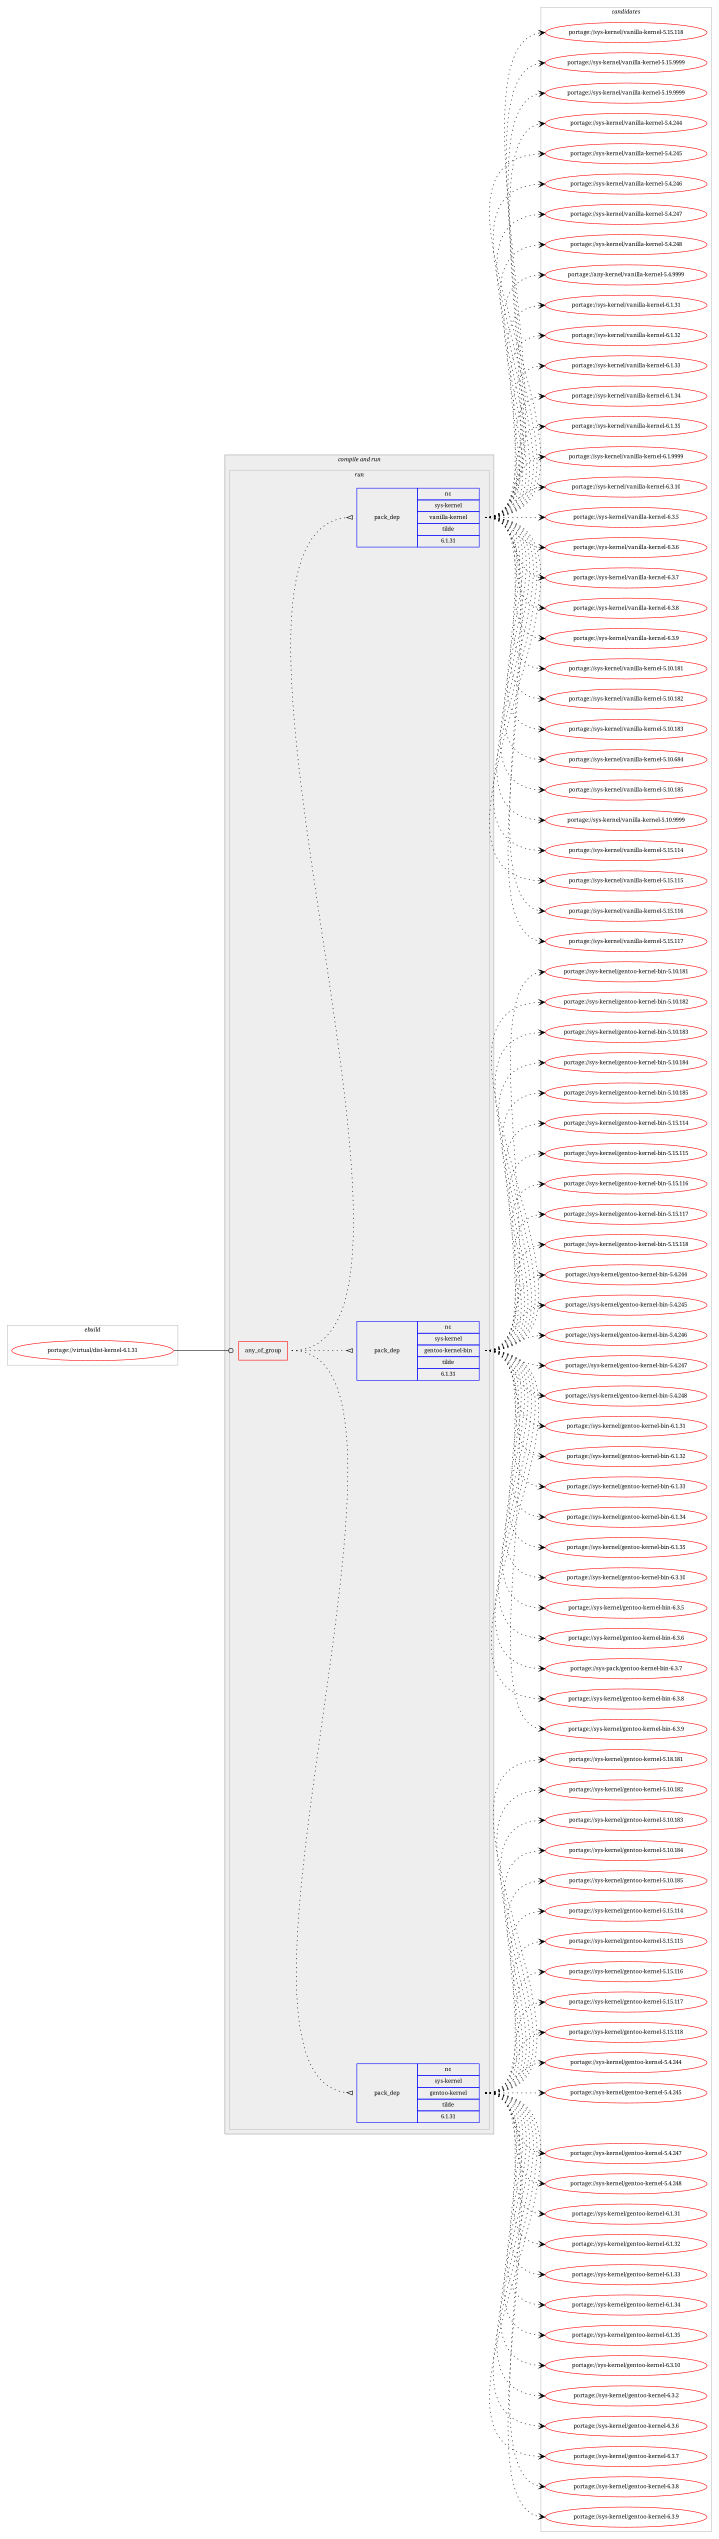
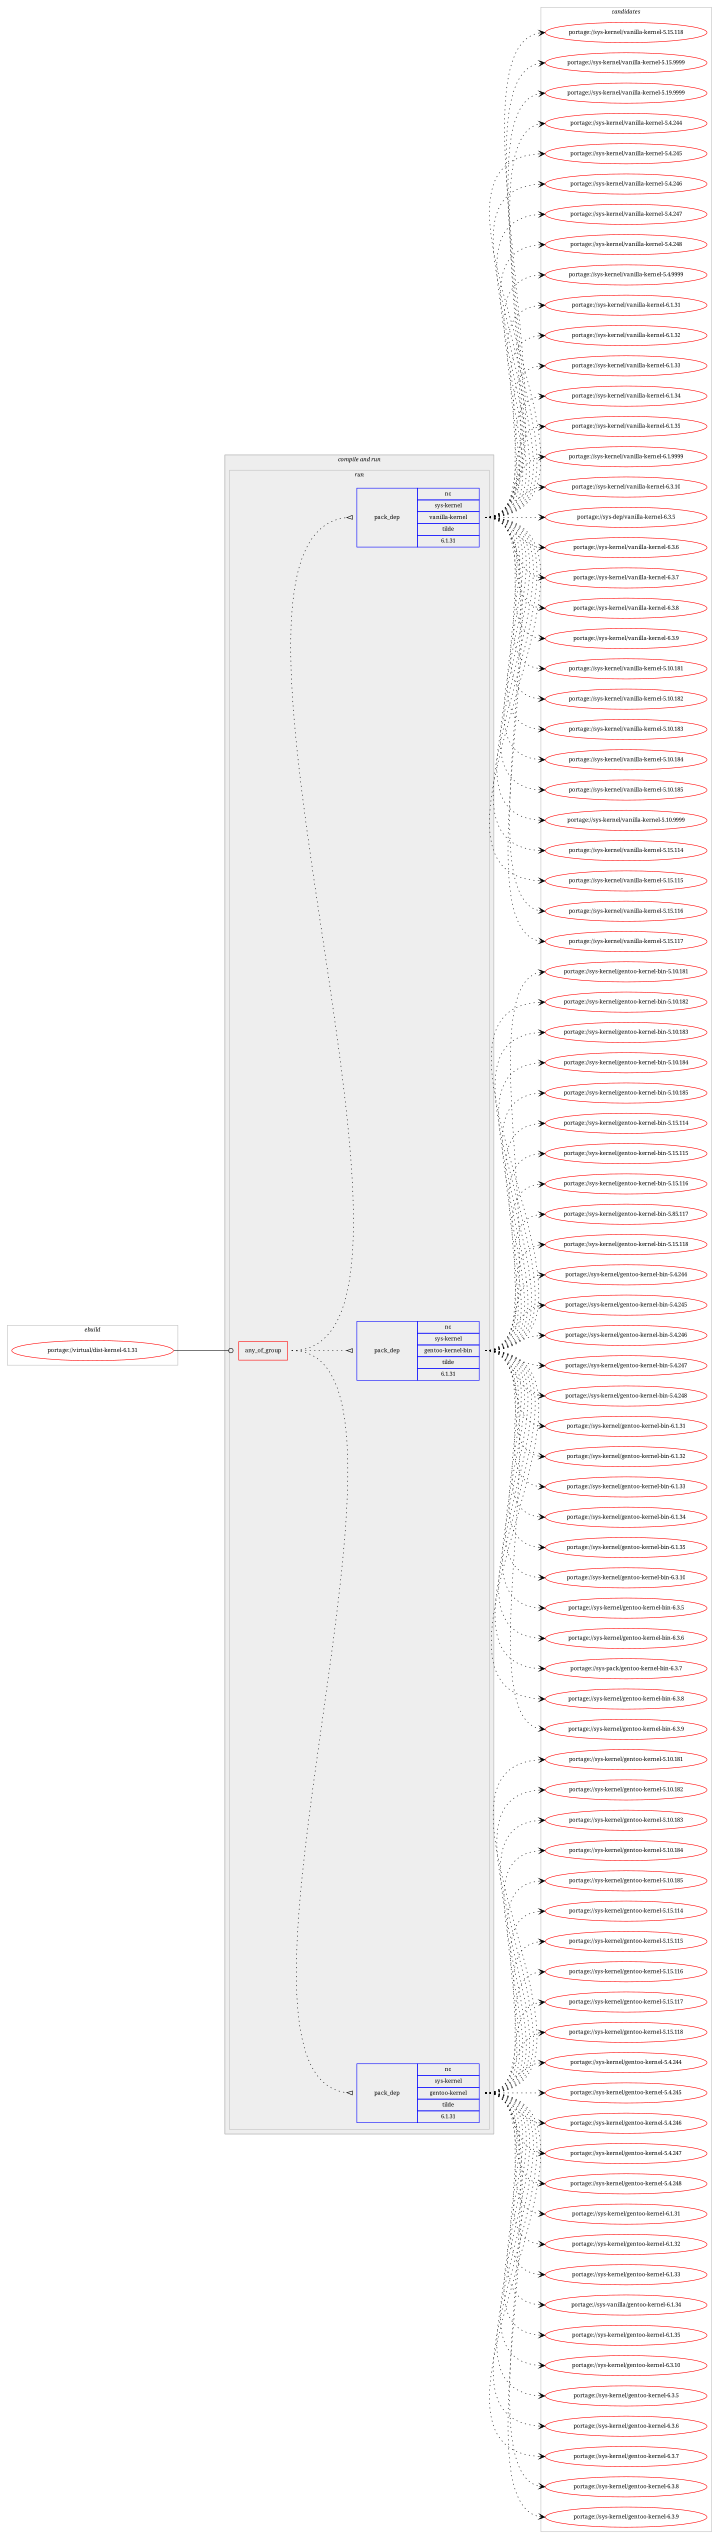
  digraph {
    compound=true
    concentrate=true
    fontname="Noto Serif"
    fontsize=10
    newrank=true
    rankdir=LR
    ranksep=1.5
    node [color=red fontname="Noto Serif" fontsize=10]
    edge [arrowhead=vee fontname="Noto Serif" headport=w style=dotted tailport=e weight=100]
    n1 [label="portage://virtual/dist-kernel-6.1.31" width=4]
    n2 [color=blue label=<<TABLE BORDER="0" CELLBORDER="1" CELLSPACING="0" CELLPADDING="4" WIDTH="220"><TR><TD ROWSPAN="6" CELLPADDING="30">pack_dep</TD></TR><TR><TD WIDTH="110">no</TD></TR><TR><TD>sys-kernel</TD></TR><TR><TD>gentoo-kernel</TD></TR><TR><TD>tilde</TD></TR><TR><TD>6.1.31</TD></TR></TABLE>> shape=none]
    n3 [color=blue label=<<TABLE BORDER="0" CELLBORDER="1" CELLSPACING="0" CELLPADDING="4" WIDTH="220"><TR><TD ROWSPAN="6" CELLPADDING="30">pack_dep</TD></TR><TR><TD WIDTH="110">no</TD></TR><TR><TD>sys-kernel</TD></TR><TR><TD>gentoo-kernel-bin</TD></TR><TR><TD>tilde</TD></TR><TR><TD>6.1.31</TD></TR></TABLE>> shape=none]
    n4 [color=blue label=<<TABLE BORDER="0" CELLBORDER="1" CELLSPACING="0" CELLPADDING="4" WIDTH="220"><TR><TD ROWSPAN="6" CELLPADDING="30">pack_dep</TD></TR><TR><TD WIDTH="110">no</TD></TR><TR><TD>sys-kernel</TD></TR><TR><TD>vanilla-kernel</TD></TR><TR><TD>tilde</TD></TR><TR><TD>6.1.31</TD></TR></TABLE>> shape=none]
    n5 [label=<<TABLE BORDER="0" CELLBORDER="1" CELLSPACING="0" CELLPADDING="4"><TR><TD CELLPADDING="10">any_of_group</TD></TR></TABLE>> shape=none]
-   n6 [label="portage://sys-kernel/gentoo-kernel-5.18.181" width=4]
+   n6 [label="portage://sys-kernel/gentoo-kernel-5.10.181" width=4]
    n7 [label="portage://sys-kernel/gentoo-kernel-5.10.182" width=4]
    n8 [label="portage://sys-kernel/gentoo-kernel-5.10.183" width=4]
    n9 [label="portage://sys-kernel/gentoo-kernel-5.10.184" width=4]
    n10 [label="portage://sys-kernel/gentoo-kernel-5.10.185" width=4]
    n11 [label="portage://sys-kernel/gentoo-kernel-5.15.114" width=4]
    n12 [label="portage://sys-kernel/gentoo-kernel-5.15.115" width=4]
    n13 [label="portage://sys-kernel/gentoo-kernel-5.15.116" width=4]
    n14 [label="portage://sys-kernel/gentoo-kernel-5.15.117" width=4]
    n15 [label="portage://sys-kernel/gentoo-kernel-5.15.118" width=4]
    n16 [label="portage://sys-kernel/gentoo-kernel-5.4.244" width=4]
    n17 [label="portage://sys-kernel/gentoo-kernel-5.4.245" width=4]
+   n18 [label="portage://sys-kernel/gentoo-kernel-5.4.246" width=4]
    n19 [label="portage://sys-kernel/gentoo-kernel-5.4.247" width=4]
    n20 [label="portage://sys-kernel/gentoo-kernel-5.4.248" width=4]
    n21 [label="portage://sys-kernel/gentoo-kernel-6.1.31" width=4]
    n22 [label="portage://sys-kernel/gentoo-kernel-6.1.32" width=4]
    n23 [label="portage://sys-kernel/gentoo-kernel-6.1.33" width=4]
-   n24 [label="portage://sys-kernel/gentoo-kernel-6.1.34" width=4]
+   n24 [label="portage://sys-vanilla/gentoo-kernel-6.1.34" width=4]
    n25 [label="portage://sys-kernel/gentoo-kernel-6.1.35" width=4]
    n26 [label="portage://sys-kernel/gentoo-kernel-6.3.10" width=4]
-   n27 [label="portage://sys-kernel/gentoo-kernel-6.3.2" width=4]
+   n27 [label="portage://sys-kernel/gentoo-kernel-6.3.5" width=4]
    n28 [label="portage://sys-kernel/gentoo-kernel-6.3.6" width=4]
    n29 [label="portage://sys-kernel/gentoo-kernel-6.3.7" width=4]
    n30 [label="portage://sys-kernel/gentoo-kernel-6.3.8" width=4]
    n31 [label="portage://sys-kernel/gentoo-kernel-6.3.9" width=4]
    n32 [label="portage://sys-kernel/gentoo-kernel-bin-5.10.181" width=4]
    n33 [label="portage://sys-kernel/gentoo-kernel-bin-5.10.182" width=4]
    n34 [label="portage://sys-kernel/gentoo-kernel-bin-5.10.183" width=4]
    n35 [label="portage://sys-kernel/gentoo-kernel-bin-5.10.184" width=4]
    n36 [label="portage://sys-kernel/gentoo-kernel-bin-5.10.185" width=4]
    n37 [label="portage://sys-kernel/gentoo-kernel-bin-5.15.114" width=4]
    n38 [label="portage://sys-kernel/gentoo-kernel-bin-5.15.115" width=4]
    n39 [label="portage://sys-kernel/gentoo-kernel-bin-5.15.116" width=4]
-   n40 [label="portage://sys-kernel/gentoo-kernel-bin-5.15.117" width=4]
+   n40 [label="portage://sys-kernel/gentoo-kernel-bin-5.85.117" width=4]
    n41 [label="portage://sys-kernel/gentoo-kernel-bin-5.15.118" width=4]
    n42 [label="portage://sys-kernel/gentoo-kernel-bin-5.4.244" width=4]
    n43 [label="portage://sys-kernel/gentoo-kernel-bin-5.4.245" width=4]
    n44 [label="portage://sys-kernel/gentoo-kernel-bin-5.4.246" width=4]
    n45 [label="portage://sys-kernel/gentoo-kernel-bin-5.4.247" width=4]
    n46 [label="portage://sys-kernel/gentoo-kernel-bin-5.4.248" width=4]
    n47 [label="portage://sys-kernel/gentoo-kernel-bin-6.1.31" width=4]
    n48 [label="portage://sys-kernel/gentoo-kernel-bin-6.1.32" width=4]
    n49 [label="portage://sys-kernel/gentoo-kernel-bin-6.1.33" width=4]
    n50 [label="portage://sys-kernel/gentoo-kernel-bin-6.1.34" width=4]
    n51 [label="portage://sys-kernel/gentoo-kernel-bin-6.1.35" width=4]
    n52 [label="portage://sys-kernel/gentoo-kernel-bin-6.3.10" width=4]
    n53 [label="portage://sys-kernel/gentoo-kernel-bin-6.3.5" width=4]
    n54 [label="portage://sys-kernel/gentoo-kernel-bin-6.3.6" width=4]
    n55 [label="portage://sys-pack/gentoo-kernel-bin-6.3.7" width=4]
    n56 [label="portage://sys-kernel/gentoo-kernel-bin-6.3.8" width=4]
    n57 [label="portage://sys-kernel/gentoo-kernel-bin-6.3.9" width=4]
    n58 [label="portage://sys-kernel/vanilla-kernel-5.10.181" width=4]
    n59 [label="portage://sys-kernel/vanilla-kernel-5.10.182" width=4]
    n60 [label="portage://sys-kernel/vanilla-kernel-5.10.183" width=4]
-   n61 [label="portage://sys-kernel/vanilla-kernel-5.10.684" width=4]
+   n61 [label="portage://sys-kernel/vanilla-kernel-5.10.184" width=4]
    n62 [label="portage://sys-kernel/vanilla-kernel-5.10.185" width=4]
    n63 [label="portage://sys-kernel/vanilla-kernel-5.10.9999" width=4]
    n64 [label="portage://sys-kernel/vanilla-kernel-5.15.114" width=4]
    n65 [label="portage://sys-kernel/vanilla-kernel-5.15.115" width=4]
    n66 [label="portage://sys-kernel/vanilla-kernel-5.15.116" width=4]
    n67 [label="portage://sys-kernel/vanilla-kernel-5.15.117" width=4]
    n68 [label="portage://sys-kernel/vanilla-kernel-5.15.118" width=4]
    n69 [label="portage://sys-kernel/vanilla-kernel-5.15.9999" width=4]
    n70 [label="portage://sys-kernel/vanilla-kernel-5.19.9999" width=4]
    n71 [label="portage://sys-kernel/vanilla-kernel-5.4.244" width=4]
    n72 [label="portage://sys-kernel/vanilla-kernel-5.4.245" width=4]
    n73 [label="portage://sys-kernel/vanilla-kernel-5.4.246" width=4]
    n74 [label="portage://sys-kernel/vanilla-kernel-5.4.247" width=4]
    n75 [label="portage://sys-kernel/vanilla-kernel-5.4.248" width=4]
-   n76 [label="portage://any-kernel/vanilla-kernel-5.4.9999" width=4]
+   n76 [label="portage://sys-kernel/vanilla-kernel-5.4.9999" width=4]
    n77 [label="portage://sys-kernel/vanilla-kernel-6.1.31" width=4]
    n78 [label="portage://sys-kernel/vanilla-kernel-6.1.32" width=4]
    n79 [label="portage://sys-kernel/vanilla-kernel-6.1.33" width=4]
    n80 [label="portage://sys-kernel/vanilla-kernel-6.1.34" width=4]
    n81 [label="portage://sys-kernel/vanilla-kernel-6.1.35" width=4]
    n82 [label="portage://sys-kernel/vanilla-kernel-6.1.9999" width=4]
    n83 [label="portage://sys-kernel/vanilla-kernel-6.3.10" width=4]
-   n84 [label="portage://sys-kernel/vanilla-kernel-6.3.5" width=4]
+   n84 [label="portage://sys-dep/vanilla-kernel-6.3.5" width=4]
    n85 [label="portage://sys-kernel/vanilla-kernel-6.3.6" width=4]
    n86 [label="portage://sys-kernel/vanilla-kernel-6.3.7" width=4]
    n87 [label="portage://sys-kernel/vanilla-kernel-6.3.8" width=4]
    n88 [label="portage://sys-kernel/vanilla-kernel-6.3.9" width=4]
    subgraph cluster_1 {
      color=gray
      label=<<i>ebuild</i>>
      rank=same
      n1
    }
    subgraph cluster_2 {
      color=gray
      label=<<i>dependencies</i>>
      subgraph cluster_3 {
        color=gray
        fillcolor="#eeeeee"
        label=<<i>compile</i>>
        style=filled
      }
      subgraph cluster_4 {
        color=gray
        fillcolor="#eeeeee"
        label=<<i>compile and run</i>>
        style=filled
      }
      subgraph cluster_5 {
        color=gray
        fillcolor="#eeeeee"
        label=<<i>run</i>>
        style=filled
        subgraph sub_6 {
          color=gray
          fillcolor="#eeeeee"
          label=<<i>run</i>>
          style=filled
          n5
          subgraph sub_7 {
            color=gray
            fillcolor="#eeeeee"
            label=<<i>run</i>>
            style=filled
            n2
          }
          subgraph sub_8 {
            color=gray
            fillcolor="#eeeeee"
            label=<<i>run</i>>
            style=filled
            n3
          }
          subgraph sub_9 {
            color=gray
            fillcolor="#eeeeee"
            label=<<i>run</i>>
            style=filled
            n4
          }
        }
      }
    }
    subgraph cluster_10 {
      color=gray
      label=<<i>candidates</i>>
      rank=same
      subgraph sub_11 {
        color=black
        label=<<i>candidates</i>>
        nodesep=1
        rank=same
        n6
        n7
        n8
        n9
        n10
        n11
        n12
        n13
        n14
        n15
        n16
        n17
+       n18
        n19
        n20
        n21
        n22
        n23
        n24
        n25
        n26
        n27
        n28
        n29
        n30
        n31
      }
      subgraph sub_12 {
        color=black
        label=<<i>candidates</i>>
        nodesep=1
        rank=same
        n32
        n33
        n34
        n35
        n36
        n37
        n38
        n39
        n40
        n41
        n42
        n43
        n44
        n45
        n46
        n47
        n48
        n49
        n50
        n51
        n52
        n53
        n54
        n55
        n56
        n57
      }
      subgraph sub_13 {
        color=black
        label=<<i>candidates</i>>
        nodesep=1
        rank=same
        n58
        n59
        n60
        n61
        n62
        n63
        n64
        n65
        n66
        n67
        n68
        n69
        n70
        n71
        n72
        n73
        n74
        n75
        n76
        n77
        n78
        n79
        n80
        n81
        n82
        n83
        n84
        n85
        n86
        n87
        n88
      }
    }
    n1 -> n5 [arrowhead=odot style=solid weight=20]
    n2 -> n6
    n2 -> n7
    n2 -> n8
    n2 -> n9
    n2 -> n10
    n2 -> n11
    n2 -> n12
    n2 -> n13
    n2 -> n14
    n2 -> n15
    n2 -> n16
    n2 -> n17
+   n2 -> n18
    n2 -> n19
    n2 -> n20
    n2 -> n21
    n2 -> n22
    n2 -> n23
    n2 -> n24
    n2 -> n25
    n2 -> n26
    n2 -> n27
    n2 -> n28
    n2 -> n29
    n2 -> n30
    n2 -> n31
    n3 -> n32
    n3 -> n33
    n3 -> n34
    n3 -> n35
    n3 -> n36
    n3 -> n37
    n3 -> n38
    n3 -> n39
    n3 -> n40
    n3 -> n41
    n3 -> n42
    n3 -> n43
    n3 -> n44
    n3 -> n45
    n3 -> n46
    n3 -> n47
    n3 -> n48
    n3 -> n49
    n3 -> n50
    n3 -> n51
    n3 -> n52
    n3 -> n53
    n3 -> n54
    n3 -> n55
    n3 -> n56
    n3 -> n57
    n4 -> n58
    n4 -> n59
    n4 -> n60
    n4 -> n61
    n4 -> n62
    n4 -> n63
    n4 -> n64
    n4 -> n65
    n4 -> n66
    n4 -> n67
    n4 -> n68
    n4 -> n69
    n4 -> n70
    n4 -> n71
    n4 -> n72
    n4 -> n73
    n4 -> n74
    n4 -> n75
    n4 -> n76
    n4 -> n77
    n4 -> n78
    n4 -> n79
    n4 -> n80
    n4 -> n81
    n4 -> n82
    n4 -> n83
    n4 -> n84
    n4 -> n85
    n4 -> n86
    n4 -> n87
    n4 -> n88
    n5 -> n2 [arrowhead=oinv weight=20]
    n5 -> n3 [arrowhead=oinv weight=20]
    n5 -> n4 [arrowhead=oinv weight=20]
  }
